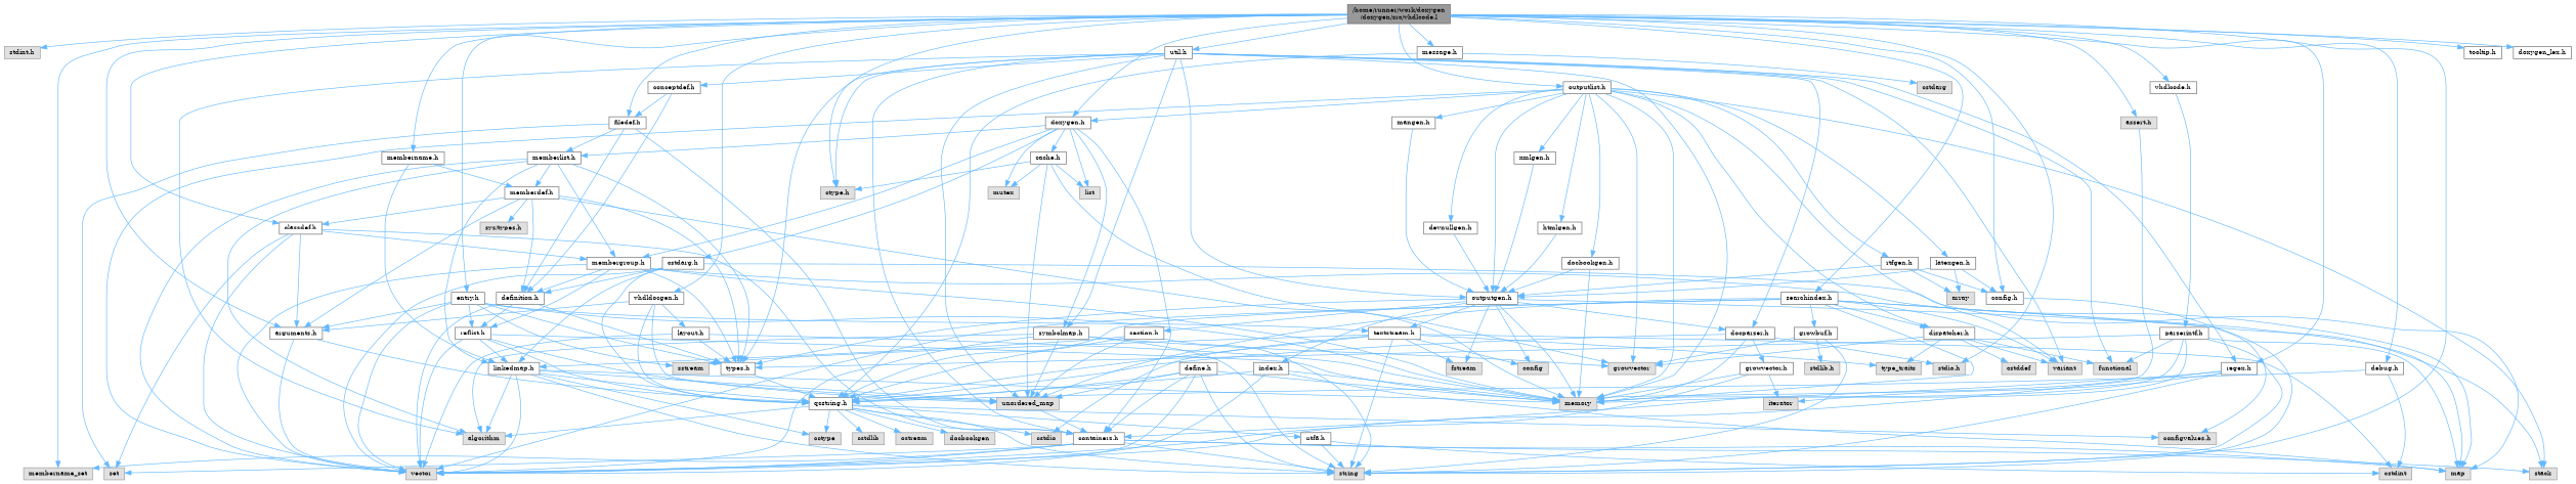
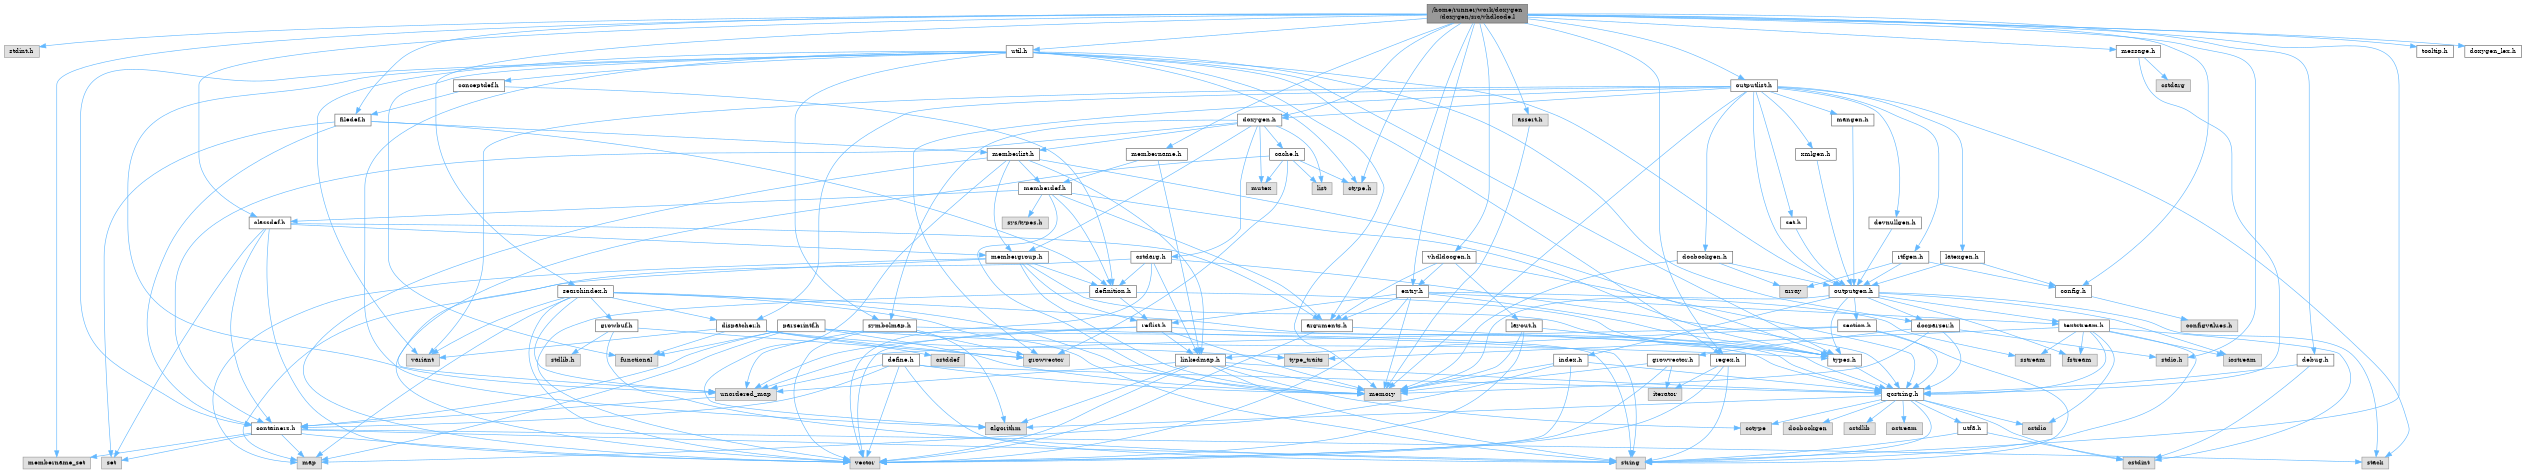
  digraph {
    fontname="DejaVu Serif"
    node [color=grey40 fillcolor=white fontname="DejaVu Serif" fontsize=10 shape=box style=filled]
    edge [color=steelblue1 fontname="DejaVu Serif" fontsize=10 labelfontname=Helvetica labelfontsize=10 style=solid]
    n1 [color=gray40 fillcolor=grey60 fontcolor=black height=0.2 label="/home/runner/work/doxygen\l/doxygen/src/vhdlcode.l" width=0.4]
    n2 [color=grey60 fillcolor="#E0E0E0" height=0.2 label="stdint.h" width=0.4]
    n3 [color=grey60 fillcolor="#E0E0E0" height=0.2 label=membername_set width=0.4]
    n4 [color=grey60 fillcolor="#E0E0E0" height=0.2 label=string width=0.4]
    n5 [color=grey60 fillcolor="#E0E0E0" height=0.2 label="stdio.h" width=0.4]
    n6 [color=grey60 fillcolor="#E0E0E0" height=0.2 label="assert.h" width=0.4]
    n7 [color=grey60 fillcolor="#E0E0E0" height=0.2 label="ctype.h" width=0.4]
-   n8 [height=0.2 label="vhdlcode.h" width=0.4]
    n9 [height=0.2 label="entry.h" width=0.4]
    n10 [height=0.2 label="arguments.h" width=0.4]
    n11 [height=0.2 label="doxygen.h" width=0.4]
    n12 [height=0.2 label="classdef.h" width=0.4]
    n13 [height=0.2 label="message.h" width=0.4]
    n14 [height=0.2 label="outputlist.h" width=0.4]
    n15 [height=0.2 label="config.h" width=0.4]
    n16 [height=0.2 label="util.h" width=0.4]
    n17 [height=0.2 label="regex.h" width=0.4]
    n18 [height=0.2 label="filedef.h" width=0.4]
    n19 [height=0.2 label="membername.h" width=0.4]
    n20 [height=0.2 label="searchindex.h" width=0.4]
    n21 [height=0.2 label="vhdldocgen.h" width=0.4]
    n22 [height=0.2 label="tooltip.h" width=0.4]
    n23 [height=0.2 label="debug.h" width=0.4]
    n24 [height=0.2 label="doxygen_lex.h" width=0.4]
    n25 [color=grey60 fillcolor="#E0E0E0" height=0.2 label=memory width=0.4]
    n26 [height=0.2 label="parserintf.h" width=0.4]
    n27 [height=0.2 label="types.h" width=0.4]
    n28 [color=grey60 fillcolor="#E0E0E0" height=0.2 label=vector width=0.4]
    n29 [color=grey60 fillcolor="#E0E0E0" height=0.2 label=sstream width=0.4]
    n30 [height=0.2 label="reflist.h" width=0.4]
    n31 [height=0.2 label="textstream.h" width=0.4]
    n32 [height=0.2 label="qcstring.h" width=0.4]
    n33 [height=0.2 label="containers.h" width=0.4]
    n34 [color=grey60 fillcolor="#E0E0E0" height=0.2 label=mutex width=0.4]
    n35 [height=0.2 label="membergroup.h" width=0.4]
    n36 [height=0.2 label="cstdarg.h" width=0.4]
    n37 [height=0.2 label="memberlist.h" width=0.4]
    n38 [height=0.2 label="cache.h" width=0.4]
    n39 [height=0.2 label="symbolmap.h" width=0.4]
    n40 [color=grey60 fillcolor="#E0E0E0" height=0.2 label=list width=0.4]
    n41 [color=grey60 fillcolor="#E0E0E0" height=0.2 label=set width=0.4]
    n42 [color=grey60 fillcolor="#E0E0E0" height=0.2 label=cstdarg width=0.4]
    n43 [color=grey60 fillcolor="#E0E0E0" height=0.2 label=stack width=0.4]
    n44 [color=grey60 fillcolor="#E0E0E0" height=0.2 label=growvector width=0.4]
    n45 [color=grey60 fillcolor="#E0E0E0" height=0.2 label=variant width=0.4]
    n46 [height=0.2 label="outputgen.h" width=0.4]
    n47 [height=0.2 label="dispatcher.h" width=0.4]
-   n48 [height=0.2 label="htmlgen.h" width=0.4]
+   n48 [height=0.2 label="set.h" width=0.4]
    n49 [height=0.2 label="latexgen.h" width=0.4]
    n50 [height=0.2 label="rtfgen.h" width=0.4]
    n51 [height=0.2 label="mangen.h" width=0.4]
    n52 [height=0.2 label="docbookgen.h" width=0.4]
    n53 [height=0.2 label="xmlgen.h" width=0.4]
    n54 [height=0.2 label="devnullgen.h" width=0.4]
    n55 [color=grey60 fillcolor="#E0E0E0" height=0.2 label="configvalues.h" width=0.4]
    n56 [color=grey60 fillcolor="#E0E0E0" height=0.2 label=functional width=0.4]
    n57 [color=grey60 fillcolor="#E0E0E0" height=0.2 label=algorithm width=0.4]
    n58 [color=grey60 fillcolor="#E0E0E0" height=0.2 label=unordered_map width=0.4]
    n59 [height=0.2 label="docparser.h" width=0.4]
    n60 [height=0.2 label="conceptdef.h" width=0.4]
    n61 [color=grey60 fillcolor="#E0E0E0" height=0.2 label=iterator width=0.4]
    n62 [height=0.2 label="definition.h" width=0.4]
    n63 [height=0.2 label="linkedmap.h" width=0.4]
    n64 [height=0.2 label="memberdef.h" width=0.4]
    n65 [color=grey60 fillcolor="#E0E0E0" height=0.2 label=map width=0.4]
    n66 [height=0.2 label="growbuf.h" width=0.4]
    n67 [height=0.2 label="layout.h" width=0.4]
    n68 [color=grey60 fillcolor="#E0E0E0" height=0.2 label=cstdint width=0.4]
    n69 [color=grey60 fillcolor="#E0E0E0" height=0.2 label=cctype width=0.4]
    n70 [color=grey60 fillcolor="#E0E0E0" height=0.2 label=docbookgen width=0.4]
    n71 [color=grey60 fillcolor="#E0E0E0" height=0.2 label=cstdio width=0.4]
    n72 [color=grey60 fillcolor="#E0E0E0" height=0.2 label=cstdlib width=0.4]
    n73 [color=grey60 fillcolor="#E0E0E0" height=0.2 label=ostream width=0.4]
    n74 [height=0.2 label="utf8.h" width=0.4]
-   n75 [color=grey60 fillcolor="#E0E0E0" height=0.2 label=config width=0.4]
+   n75 [color=grey60 fillcolor="#E0E0E0" height=0.2 label=iostream width=0.4]
    n76 [color=grey60 fillcolor="#E0E0E0" height=0.2 label=fstream width=0.4]
    n77 [color=grey60 fillcolor="#E0E0E0" height=0.2 label=type_traits width=0.4]
    n78 [height=0.2 label="define.h" width=0.4]
    n79 [color=grey60 fillcolor="#E0E0E0" height=0.2 label="sys/types.h" width=0.4]
    n80 [height=0.2 label="index.h" width=0.4]
    n81 [height=0.2 label="section.h" width=0.4]
    n82 [color=grey60 fillcolor="#E0E0E0" height=0.2 label=cstddef width=0.4]
    n83 [color=grey60 fillcolor="#E0E0E0" height=0.2 label=array width=0.4]
    n84 [height=0.2 label="growvector.h" width=0.4]
    n85 [color=grey60 fillcolor="#E0E0E0" height=0.2 label="stdlib.h" width=0.4]
    n1 -> n2
    n1 -> n3
    n1 -> n4
    n1 -> n5
    n1 -> n6
    n1 -> n7
-   n1 -> n8
    n1 -> n9
    n1 -> n10
    n1 -> n11
    n1 -> n12
    n1 -> n13
    n1 -> n14
    n1 -> n15
    n1 -> n16
    n1 -> n17
    n1 -> n18
    n1 -> n19
    n1 -> n20
    n1 -> n21
    n1 -> n22
    n1 -> n23
    n1 -> n24
    n6 -> n25
-   n8 -> n26
    n9 -> n10
    n9 -> n25
    n9 -> n27
    n9 -> n28
    n9 -> n29
    n9 -> n30
    n9 -> n31
    n10 -> n28
    n10 -> n32
    n11 -> n33
    n11 -> n34
    n11 -> n35
    n11 -> n36
    n11 -> n37
    n11 -> n38
    n11 -> n39
    n11 -> n40
    n12 -> n10
    n12 -> n28
    n12 -> n33
    n12 -> n35
    n12 -> n41
    n13 -> n32
    n13 -> n42
    n14 -> n11
    n14 -> n25
-   n14 -> n28
    n14 -> n43
    n14 -> n44
    n14 -> n45
    n14 -> n46
    n14 -> n47
    n14 -> n48
    n14 -> n49
    n14 -> n50
    n14 -> n51
    n14 -> n52
    n14 -> n53
    n14 -> n54
    n15 -> n55
    n16 -> n7
    n16 -> n17
    n16 -> n25
    n16 -> n27
    n16 -> n33
    n16 -> n39
    n16 -> n45
    n16 -> n46
    n16 -> n56
    n16 -> n57
    n16 -> n58
    n16 -> n59
    n16 -> n60
    n17 -> n4
-   n17 -> n25
    n17 -> n28
    n17 -> n61
    n18 -> n33
    n18 -> n37
    n18 -> n41
    n18 -> n62
    n19 -> n63
    n19 -> n64
    n20 -> n4
    n20 -> n25
    n20 -> n28
    n20 -> n32
    n20 -> n45
    n20 -> n47
    n20 -> n58
    n20 -> n65
    n20 -> n66
-   n21 -> n58
+   n21 -> n9
    n21 -> n10
    n21 -> n32
    n21 -> n67
    n23 -> n32
    n23 -> n68
    n26 -> n4
    n26 -> n25
    n26 -> n27
    n26 -> n33
    n26 -> n56
    n26 -> n65
    n27 -> n32
    n30 -> n25
    n30 -> n28
    n30 -> n32
    n30 -> n58
    n30 -> n63
    n31 -> n4
    n31 -> n29
    n31 -> n32
    n31 -> n68
    n31 -> n71
    n31 -> n75
    n31 -> n76
    n31 -> n77
    n32 -> n4
    n32 -> n57
-   n32 -> n55
+   n32 -> n68
    n32 -> n69
    n32 -> n70
    n32 -> n71
    n32 -> n72
    n32 -> n73
    n32 -> n74
    n33 -> n3
    n33 -> n4
    n33 -> n28
    n33 -> n41
    n33 -> n43
    n33 -> n65
    n35 -> n25
    n35 -> n27
    n35 -> n28
    n35 -> n30
    n35 -> n62
    n35 -> n65
    n36 -> n28
    n36 -> n32
    n36 -> n62
    n36 -> n63
    n36 -> n65
    n37 -> n27
    n37 -> n28
    n37 -> n35
    n37 -> n57
    n37 -> n63
    n37 -> n64
    n38 -> n7
    n38 -> n34
    n38 -> n40
    n38 -> n44
    n38 -> n58
    n39 -> n4
    n39 -> n28
    n39 -> n44
    n39 -> n57
    n39 -> n58
    n46 -> n25
    n46 -> n27
    n46 -> n31
    n46 -> n43
    n46 -> n59
    n46 -> n75
    n46 -> n76
    n46 -> n80
    n46 -> n81
    n47 -> n44
    n47 -> n45
    n47 -> n56
    n47 -> n77
    n47 -> n82
    n48 -> n46
    n49 -> n15
    n49 -> n46
    n50 -> n15
    n50 -> n46
    n50 -> n83
    n51 -> n46
    n52 -> n25
    n52 -> n46
-   n49 -> n83
+   n52 -> n83
    n53 -> n46
    n54 -> n46
    n58 -> n33
    n59 -> n5
    n59 -> n25
    n59 -> n32
    n59 -> n84
    n60 -> n18
    n60 -> n62
    n62 -> n27
    n62 -> n28
    n62 -> n30
    n63 -> n4
    n63 -> n25
    n63 -> n28
    n63 -> n32
    n63 -> n57
    n63 -> n58
    n63 -> n69
    n64 -> n10
    n64 -> n12
    n64 -> n25
    n64 -> n27
    n64 -> n62
    n64 -> n79
    n66 -> n4
    n66 -> n44
    n66 -> n85
    n67 -> n25
    n67 -> n27
    n67 -> n28
    n74 -> n4
    n74 -> n68
    n78 -> n4
    n78 -> n25
    n78 -> n28
    n78 -> n32
    n78 -> n33
    n78 -> n58
    n80 -> n25
    n80 -> n28
    n80 -> n32
    n80 -> n65
    n81 -> n4
    n81 -> n32
    n81 -> n58
    n81 -> n63
    n84 -> n25
    n84 -> n28
    n84 -> n61
  }
